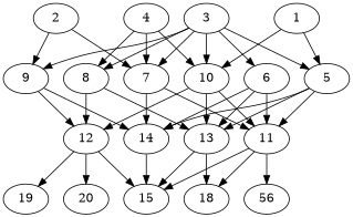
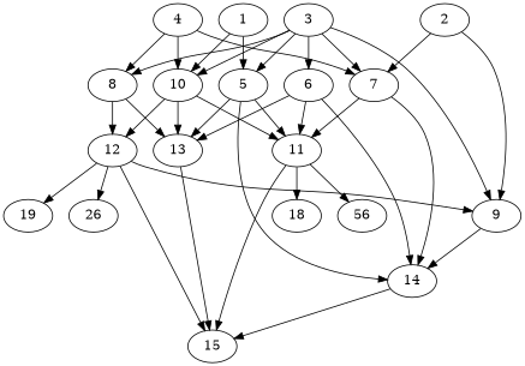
  digraph {
    node [alpha=0.02]
    1 [alpha=0.19 expect_size=33419264]
    5 [expect_size=23269376]
    10 [alpha=0.03 expect_size=13044736]
    11 [alpha=0.08 expect_size=7347200]
    13 [alpha=0.15 expect_size=35152896]
    14 [alpha=0.05 expect_size=11449344]
    12 [alpha=0.13 expect_size=51008512]
    15 [expect_size=24370176]
    n9 [alpha=0.16 expect_size=29242368 label=56]
    18 [expect_size=14283776]
    19 [alpha=0.14 expect_size=38032384]
-   20 [alpha=0.19 expect_size=32107520]
+   20 [alpha=0.19 expect_size=32107520 label=26]
    2 [alpha=0.13 expect_size=49256448]
    7 [alpha=0.17 expect_size=25615360]
    9 [alpha=0.17 expect_size=51314688]
    3 [alpha=0.10 expect_size=50361344]
    6 [alpha=0.16 expect_size=49776640]
    8 [alpha=0.10 expect_size=13699072]
    4 [alpha=0.05 expect_size=39925760]
    1 -> 5
    1 -> 10
    5 -> 11
    5 -> 13
    5 -> 14
    10 -> 11
    10 -> 13
    10 -> 12
    11 -> 15
    11 -> n9
    11 -> 18
    13 -> 15
-   13 -> 18
    14 -> 15
    12 -> 15
    12 -> 19
    12 -> 20
    2 -> 7
    2 -> 9
    7 -> 11
    7 -> 14
    9 -> 14
-   9 -> 12
+   12 -> 9
    3 -> 5
    3 -> 10
    3 -> 7
    3 -> 9
    3 -> 6
    3 -> 8
    6 -> 11
    6 -> 13
    6 -> 14
    8 -> 13
    8 -> 12
    4 -> 10
    4 -> 7
    4 -> 8
  }
